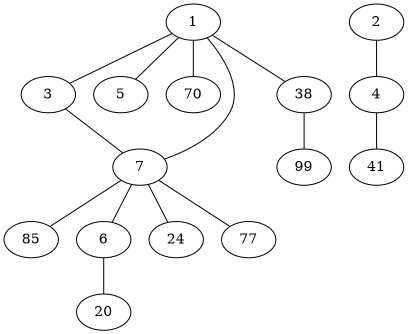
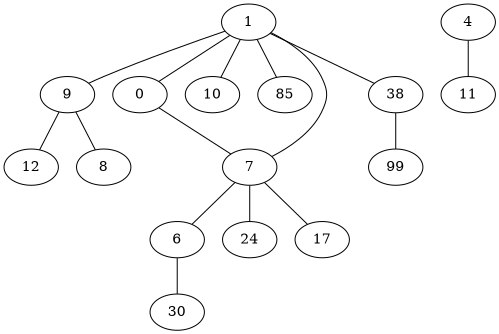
  graph {
    1
-   3
-   5
-   10 [label=70]
+   3 [label=0]
+   5 [label=9]
+   10
    n5 [label=85]
    n6 [label=38]
    7
-   2
    4
+   8
+   12
    n12 [label=99]
-   11 [label=41]
+   11
    6
-   20
+   20 [label=30]
    n16 [label=24]
-   17 [label=77]
+   17
    1 -- 3
    1 -- 5
    1 -- 10
-   7 -- n5
+   1 -- n5
    1 -- n6
    1 -- 7
    3 -- 7
+   5 -- 8
+   5 -- 12
    n6 -- n12
    7 -- 6
    7 -- n16
    7 -- 17
-   2 -- 4
    4 -- 11
    6 -- 20
  }
